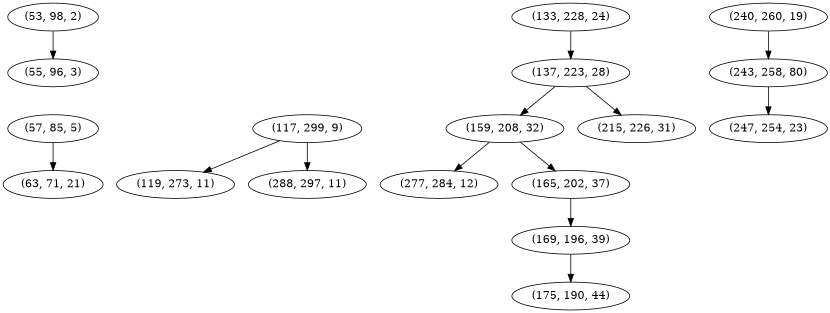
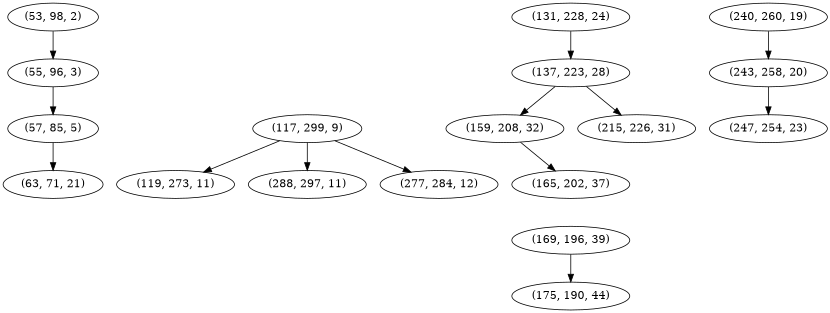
  digraph {
    "(53, 98, 2)"
    "(55, 96, 3)"
    "(117, 299, 9)"
    "(119, 273, 11)"
    "(277, 284, 12)"
    "(288, 297, 11)"
    "(57, 85, 5)"
    n8 [label="(63, 71, 21)"]
-   "(133, 228, 24)"
+   "(133, 228, 24)" [label="(131, 228, 24)"]
    "(137, 223, 28)"
    "(240, 260, 19)"
-   "(243, 258, 20)" [label="(243, 258, 80)"]
+   "(243, 258, 20)"
    "(159, 208, 32)"
    n14 [label="(215, 226, 31)"]
    "(165, 202, 37)"
    "(169, 196, 39)"
    "(175, 190, 44)"
    "(247, 254, 23)"
    "(53, 98, 2)" -> "(55, 96, 3)"
+   "(55, 96, 3)" -> "(57, 85, 5)"
    "(117, 299, 9)" -> "(119, 273, 11)"
-   "(159, 208, 32)" -> "(277, 284, 12)"
+   "(117, 299, 9)" -> "(277, 284, 12)"
    "(117, 299, 9)" -> "(288, 297, 11)"
    "(57, 85, 5)" -> n8
    "(133, 228, 24)" -> "(137, 223, 28)"
    "(137, 223, 28)" -> "(159, 208, 32)"
    "(137, 223, 28)" -> n14
    "(240, 260, 19)" -> "(243, 258, 20)"
    "(243, 258, 20)" -> "(247, 254, 23)"
    "(159, 208, 32)" -> "(165, 202, 37)"
-   "(165, 202, 37)" -> "(169, 196, 39)"
    "(169, 196, 39)" -> "(175, 190, 44)"
  }
